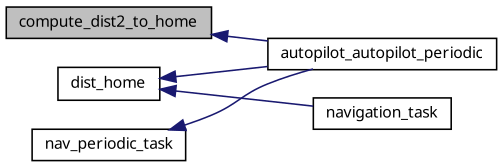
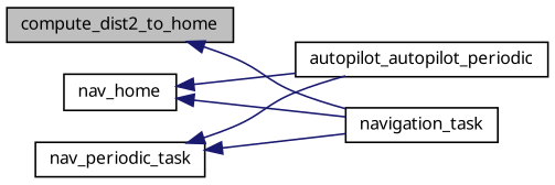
  digraph {
    fontname="Noto Sans"
    rankdir=LR
    node [color=black fillcolor=white fontname="Noto Sans" fontsize=10 shape=record style=filled]
    edge [color=midnightblue dir=back fontname="Noto Sans" fontsize=10 labelfontname=FreeSans labelfontsize=10 style=solid]
    n1 [fillcolor=grey75 fontcolor=black height=0.2 label=compute_dist2_to_home width=0.4]
    n2 [height=0.2 label=autopilot_autopilot_periodic width=0.4]
-   n3 [height=0.2 label=dist_home width=0.4]
+   n3 [height=0.2 label=nav_home width=0.4]
    n4 [height=0.2 label=navigation_task width=0.4]
    n5 [height=0.2 label=nav_periodic_task width=0.4]
-   n1 -> n2
+   n1 -> n4
    n3 -> n2
    n3 -> n4
    n5 -> n2
+   n5 -> n4
  }
